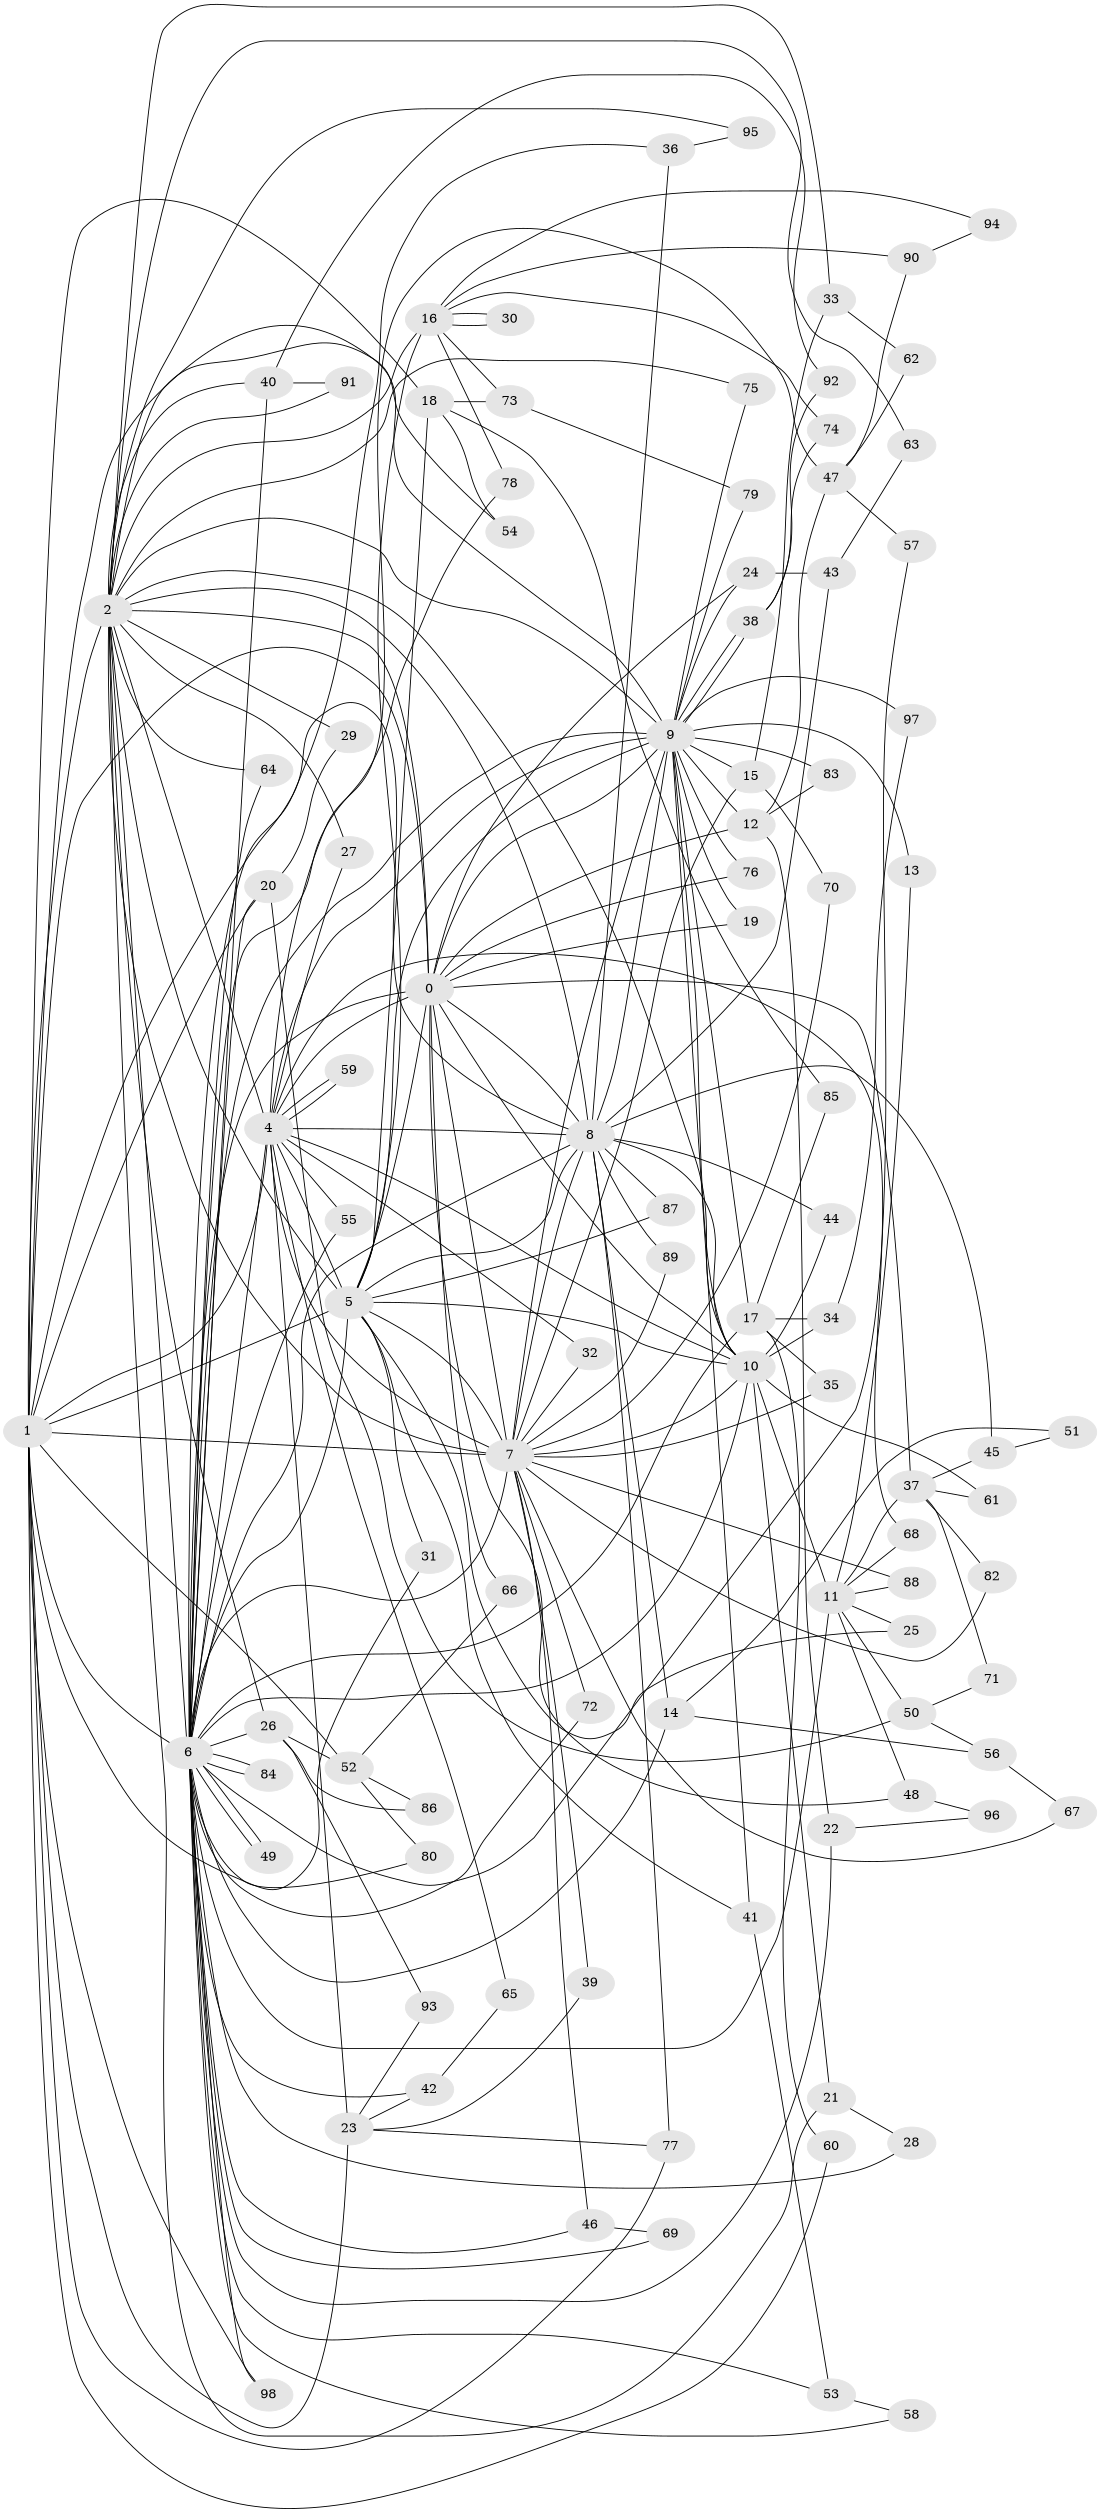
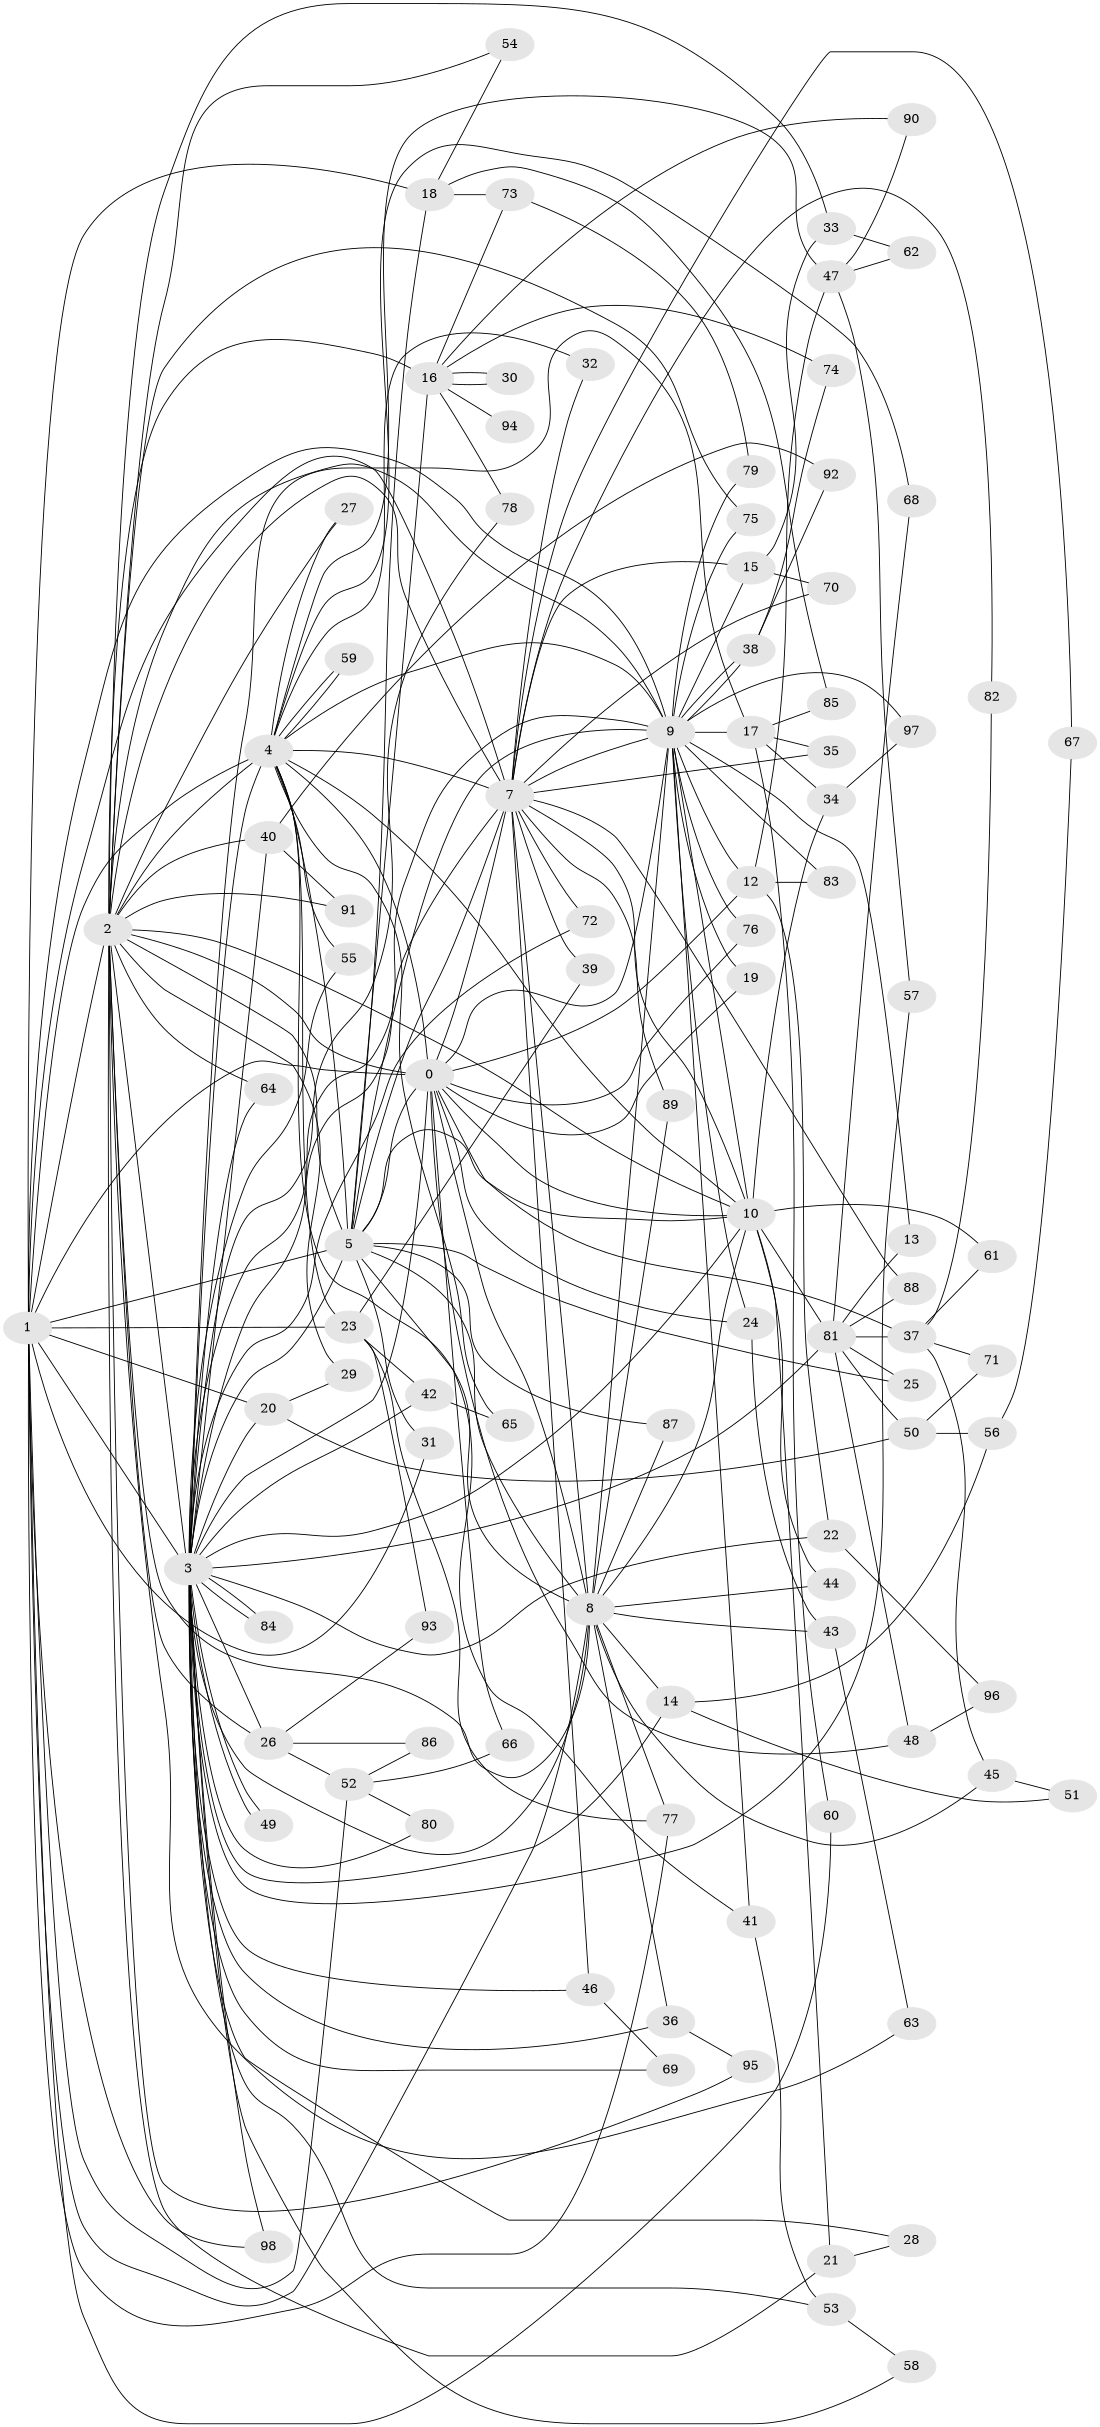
  graph {
    rankdir=LR
    node [color=gray90 style=filled]
    1
    2
-   3 [label=6]
+   3
    4
    5
    n6 [label=0]
    7
    8
    9
    18
    20
    23
    31
    52
    60
    98
    77
    10
    16
    21
    26
    27
    29
    33
    40
    54
    63
    64
    75
    91
    95
-   11
+   11 [label=81]
    14
    17
    22
    28
    36
    42
    46
    49
    53
    55
    57
    58
    69
    72
    78
    80
    84
    32
    47
    59
    65
    68
    25
    41
    87
    12
    19
    24
    37
    48
    66
    76
    15
    35
    39
    67
    70
    82
    88
    89
    43
    44
    45
    13
    38
    79
    83
    97
    34
    61
    73
    85
    50
    93
    86
    30
    74
    90
    94
    62
    92
    51
    56
    96
    71
    1 -- 2
    1 -- 3
    1 -- 4
    1 -- 5
    1 -- n6
    1 -- 7
    1 -- 8
    1 -- 9
    1 -- 18
    1 -- 20
    1 -- 23
    1 -- 31
    1 -- 52
    1 -- 60
    1 -- 98
    1 -- 77
    2 -- 3
    2 -- 4
    2 -- 5
    2 -- n6
    2 -- 7
    2 -- 8
    2 -- 9
    2 -- 10
    2 -- 16
    2 -- 21
    2 -- 26
    2 -- 27
    2 -- 29
    2 -- 33
    2 -- 40
    2 -- 54
    2 -- 63
    2 -- 64
    2 -- 75
    2 -- 91
    2 -- 95
    3 -- 4
    3 -- 5
    3 -- n6
    3 -- 7
    3 -- 8
    3 -- 9
    3 -- 20
    3 -- 98
    3 -- 10
    3 -- 26
    3 -- 40
    3 -- 64
    3 -- 11
    3 -- 14
    3 -- 17
    3 -- 22
    3 -- 28
    3 -- 36
    3 -- 42
    3 -- 46
    3 -- 49
    3 -- 49
    3 -- 53
    3 -- 55
    3 -- 57
    3 -- 58
    3 -- 69
    3 -- 72
    3 -- 78
    3 -- 80
    3 -- 84
    3 -- 84
    4 -- 5
    4 -- n6
    4 -- 7
    4 -- 8
    4 -- 9
    4 -- 23
    4 -- 10
    4 -- 27
    4 -- 55
    4 -- 32
    4 -- 47
    4 -- 59
    4 -- 59
    4 -- 65
    4 -- 68
    5 -- n6
    5 -- 7
    5 -- 8
    5 -- 9
    5 -- 18
    5 -- 31
    5 -- 10
    5 -- 16
    5 -- 25
    5 -- 41
    5 -- 87
    n6 -- 7
    n6 -- 8
    n6 -- 9
    n6 -- 10
    n6 -- 12
    n6 -- 19
    n6 -- 24
    n6 -- 37
    n6 -- 48
    n6 -- 66
    n6 -- 76
    7 -- 8
    7 -- 9
    7 -- 10
    7 -- 46
    7 -- 72
    7 -- 32
    7 -- 15
    7 -- 35
    7 -- 39
    7 -- 67
    7 -- 70
    7 -- 82
    7 -- 88
    7 -- 89
    8 -- 9
    8 -- 77
    8 -- 10
    8 -- 14
    8 -- 36
    8 -- 87
    8 -- 89
    8 -- 43
    8 -- 44
    8 -- 45
    9 -- 10
    9 -- 75
    9 -- 17
    9 -- 41
    9 -- 12
    9 -- 19
    9 -- 24
    9 -- 76
    9 -- 15
    9 -- 13
    9 -- 38
    9 -- 38
    9 -- 79
    9 -- 83
    9 -- 97
    18 -- 54
    18 -- 73
    18 -- 85
    20 -- 29
    20 -- 50
    23 -- 77
    23 -- 42
    23 -- 39
    23 -- 93
    52 -- 80
    52 -- 66
    52 -- 86
    10 -- 21
    10 -- 11
    10 -- 44
    10 -- 34
    10 -- 61
    16 -- 78
    16 -- 73
    16 -- 30
    16 -- 30
    16 -- 74
    16 -- 90
    16 -- 94
    21 -- 28
    26 -- 52
    26 -- 93
    26 -- 86
    33 -- 62
    40 -- 91
    40 -- 92
    11 -- 68
    11 -- 25
    11 -- 37
    11 -- 48
    11 -- 88
    11 -- 13
    11 -- 50
    14 -- 51
    14 -- 56
    17 -- 60
    17 -- 35
    17 -- 34
    17 -- 85
    22 -- 96
    36 -- 95
    42 -- 65
    46 -- 69
    53 -- 58
    47 -- 57
    47 -- 90
    47 -- 62
    41 -- 53
    12 -- 22
    12 -- 47
    12 -- 83
    24 -- 43
    37 -- 82
    37 -- 45
    37 -- 61
    37 -- 71
    48 -- 96
    15 -- 33
    15 -- 70
    43 -- 63
    45 -- 51
    38 -- 74
    38 -- 92
    34 -- 97
    73 -- 79
    50 -- 56
    50 -- 71
-   90 -- 94
    56 -- 67
  }
